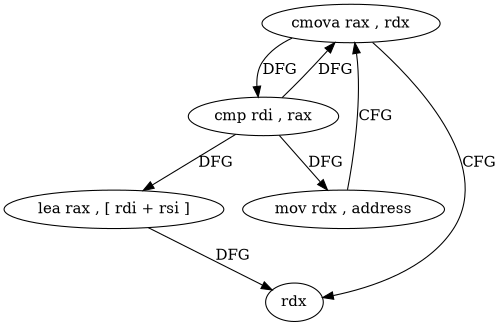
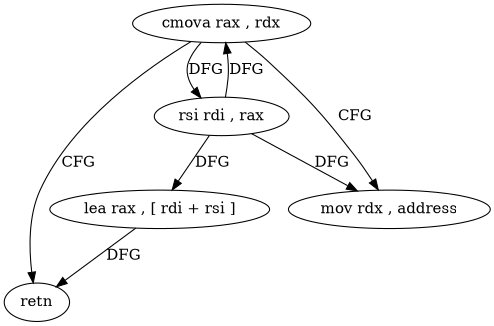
  digraph {
    n1 [label="lea rax , [ rdi + rsi ]"]
-   n2 [label=rdx]
-   n3 [label="cmp rdi , rax"]
+   n2 [label=retn]
+   n3 [label="rsi rdi , rax"]
    n4 [label="mov rdx , address"]
    n5 [label="cmova rax , rdx"]
    n1 -> n2 [label=DFG]
    n3 -> n1 [label=DFG]
    n3 -> n4 [label=DFG]
    n3 -> n5 [label=DFG]
-   n4 -> n5 [label=CFG]
+   n5 -> n4 [label=CFG]
    n5 -> n2 [label=CFG]
    n5 -> n3 [label=DFG]
  }
